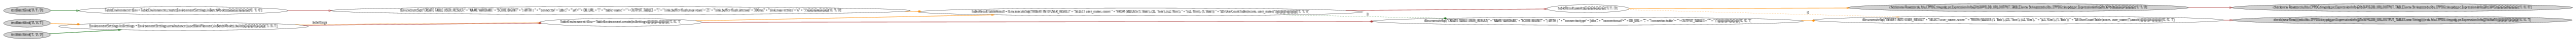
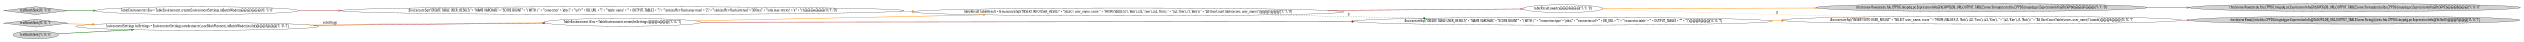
  digraph {
    fontname="Fira Sans"
    rankdir=LR
    node [fillcolor=white fontname="Fira Sans" shape=ellipse style=filled]
    edge [arrowhead=onormal color=darkorange fontname="Fira Sans" style=bold]
    n1 [fillcolor=lightgray label="check(new Row((((edu.fdu.CPPDG.tinypdg.pe.ExpressionInfo@1b36935,DB_URL,OUTPUT_TABLE3,new String((((edu.fdu.CPPDG.tinypdg.pe.ExpressionInfo@1b36953)@@@8@@@['1', '0', '0']"]
    n2 [label="tableResult.await()@@@6@@@['1', '1', '0']"]
    n3 [label="tEnv.executeSql(\"INSERT INTO USER_RESULT\" + \"SELECT user_name, score \" + \"FROM (VALUES (1, 'Bob'), (22, 'Tom'), (42, 'Kim'), \" + \"(42, 'Kim'), (1, 'Bob')) \" + \"AS UserCountTable(score, user_name)\").await()@@@6@@@['0', '0', '1']"]
    n4 [fillcolor=lightgray label="check(new Row((((edu.fdu.CPPDG.tinypdg.pe.ExpressionInfo@1b36992,DB_URL,OUTPUT_TABLE3,new String((((edu.fdu.CPPDG.tinypdg.pe.ExpressionInfo@1b369b0)@@@7@@@['1', '1', '0']"]
    n5 [fillcolor=lightgray label="check(new Row((((edu.fdu.CPPDG.tinypdg.pe.ExpressionInfo@1b369f2,DB_URL,OUTPUT_TABLE3,new String((((edu.fdu.CPPDG.tinypdg.pe.ExpressionInfo@1b36a10)@@@7@@@['0', '0', '1']"]
-   n6 [fillcolor=lightgray label="testBatchSink['0', '0', '1']"]
+   n6 [fillcolor=lightgray label="testBatchSink['0', '0', '1']" shape=diamond]
    n7 [label="EnvironmentSettings bsSettings = EnvironmentSettings.newInstance().useBlinkPlanner().inBatchMode().build()@@@3@@@['1', '0', '1']"]
    n8 [label="TableEnvironment tEnv = TableEnvironment.create(bsSettings)@@@4@@@['1', '0', '1']"]
    n9 [label="TableResult tableResult = tEnv.executeSql(\"INSERT INTO USER_RESULT\" + \"SELECT user_name, score \" + \"FROM (VALUES (1, 'Bob'), (22, 'Tom'), (42, 'Kim'), \" + \"(42, 'Kim'), (1, 'Bob')) \" + \"AS UserCountTable(score, user_name)\")@@@5@@@['1', '1', '0']"]
    n10 [label="tEnv.executeSql(\"CREATE TABLE USER_RESULT(\" + \"NAME VARCHAR,\" + \"SCORE BIGINT\" + \") WITH ( \" + \"'connector.type' = 'jdbc',\" + \"'connector.url'='\" + DB_URL + \"',\" + \"'connector.table' = '\" + OUTPUT_TABLE3 + \"'\" + \")\")@@@5@@@['0', '0', '1']"]
    n11 [fillcolor=lightgray label="testBatchSink['1', '0', '0']"]
-   n12 [fillcolor=lightgray label="testBatchSink['0', '1', '0']"]
+   n12 [fillcolor=lightgray label="testBatchSink['0', '1', '0']" shape=diamond]
    n13 [label="TableEnvironment tEnv = TableEnvironment.create(EnvironmentSettings.inBatchMode())@@@3@@@['0', '1', '0']"]
    n14 [label="tEnv.executeSql(\"CREATE TABLE USER_RESULT(\" + \"NAME VARCHAR,\" + \"SCORE BIGINT\" + \") WITH ( \" + \"'connector' = 'jdbc',\" + \"'url'='\" + DB_URL + \"',\" + \"'table-name' = '\" + OUTPUT_TABLE3 + \"',\" + \"'sink.buffer-flush.max-rows' = '2',\" + \"'sink.buffer-flush.interval' = '300ms',\" + \"'sink.max-retries' = '4'\" + \")\")@@@4@@@['0', '1', '0']"]
    n2 -> n3 [label=0 style=dashed]
    n2 -> n4
    n3 -> n5 [color=brown]
    n4 -> n1 [color=brown]
    n6 -> n7 [arrowhead=diamond]
    n7 -> n8 [arrowhead=diamond color=brown]
    n7 -> n8 [label=bsSettings style=solid]
    n8 -> n9
    n8 -> n10 [arrowhead=diamond color=brown]
    n9 -> n2 [color=brown]
    n9 -> n10 [arrowhead=diamond color=darkgreen label=0 style=dashed]
    n10 -> n3 [arrowhead=diamond]
    n11 -> n7 [color=darkgreen]
    n12 -> n13 [color=darkgreen]
    n13 -> n14 [color=brown]
    n14 -> n9 [arrowhead=diamond]
  }
